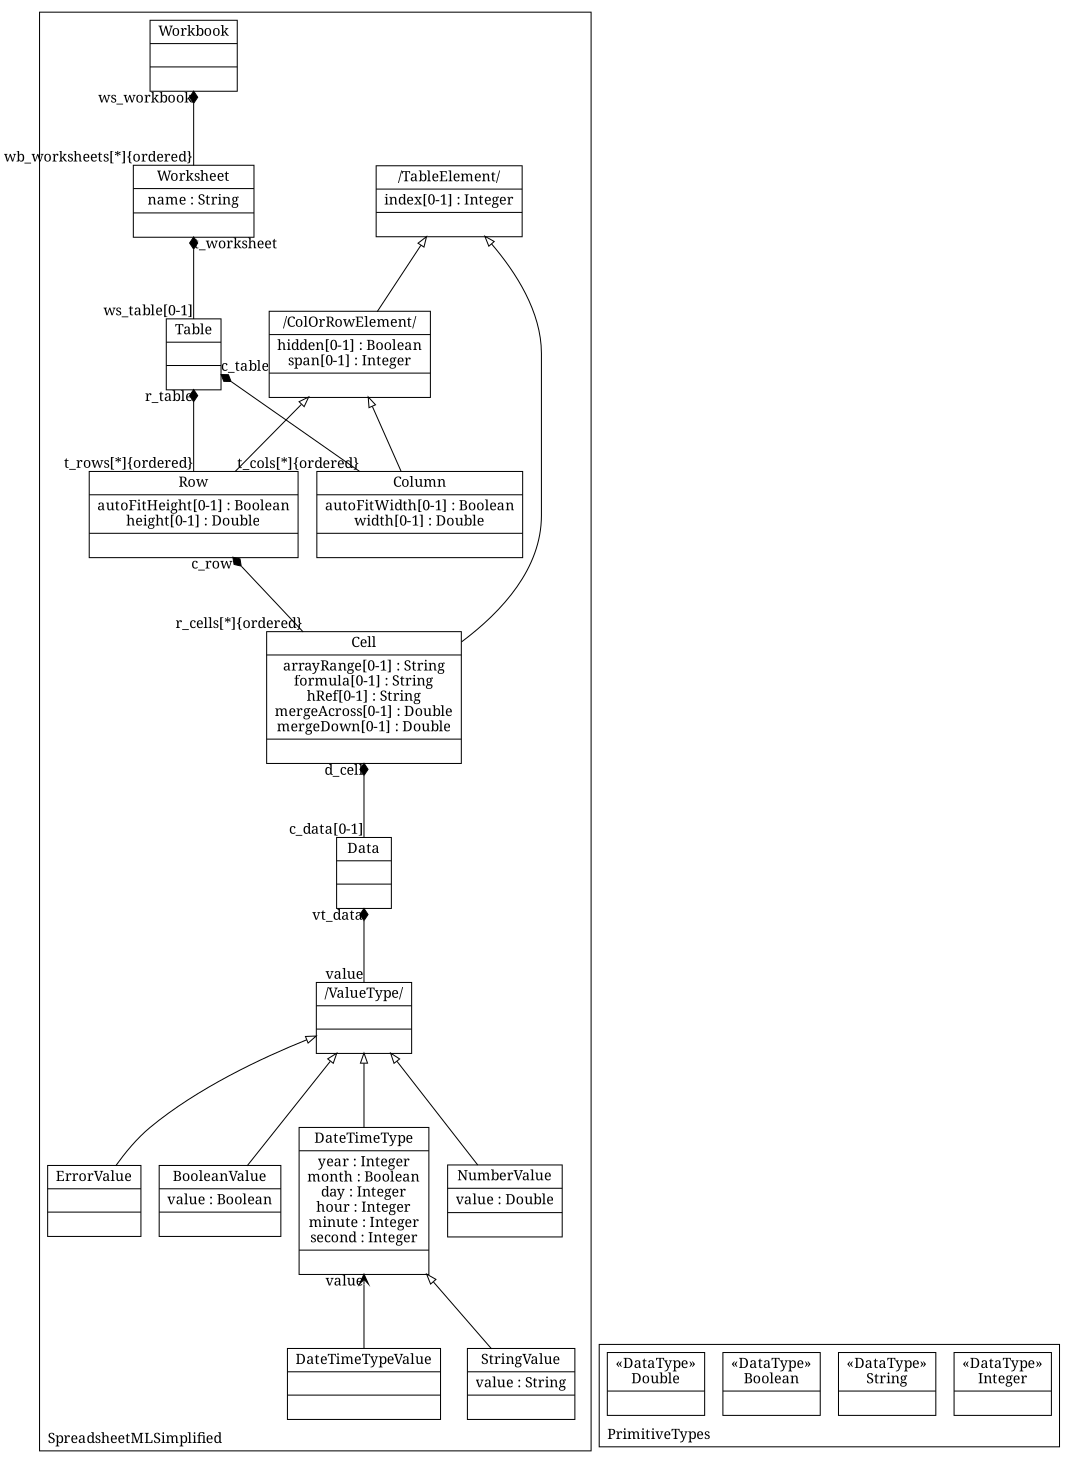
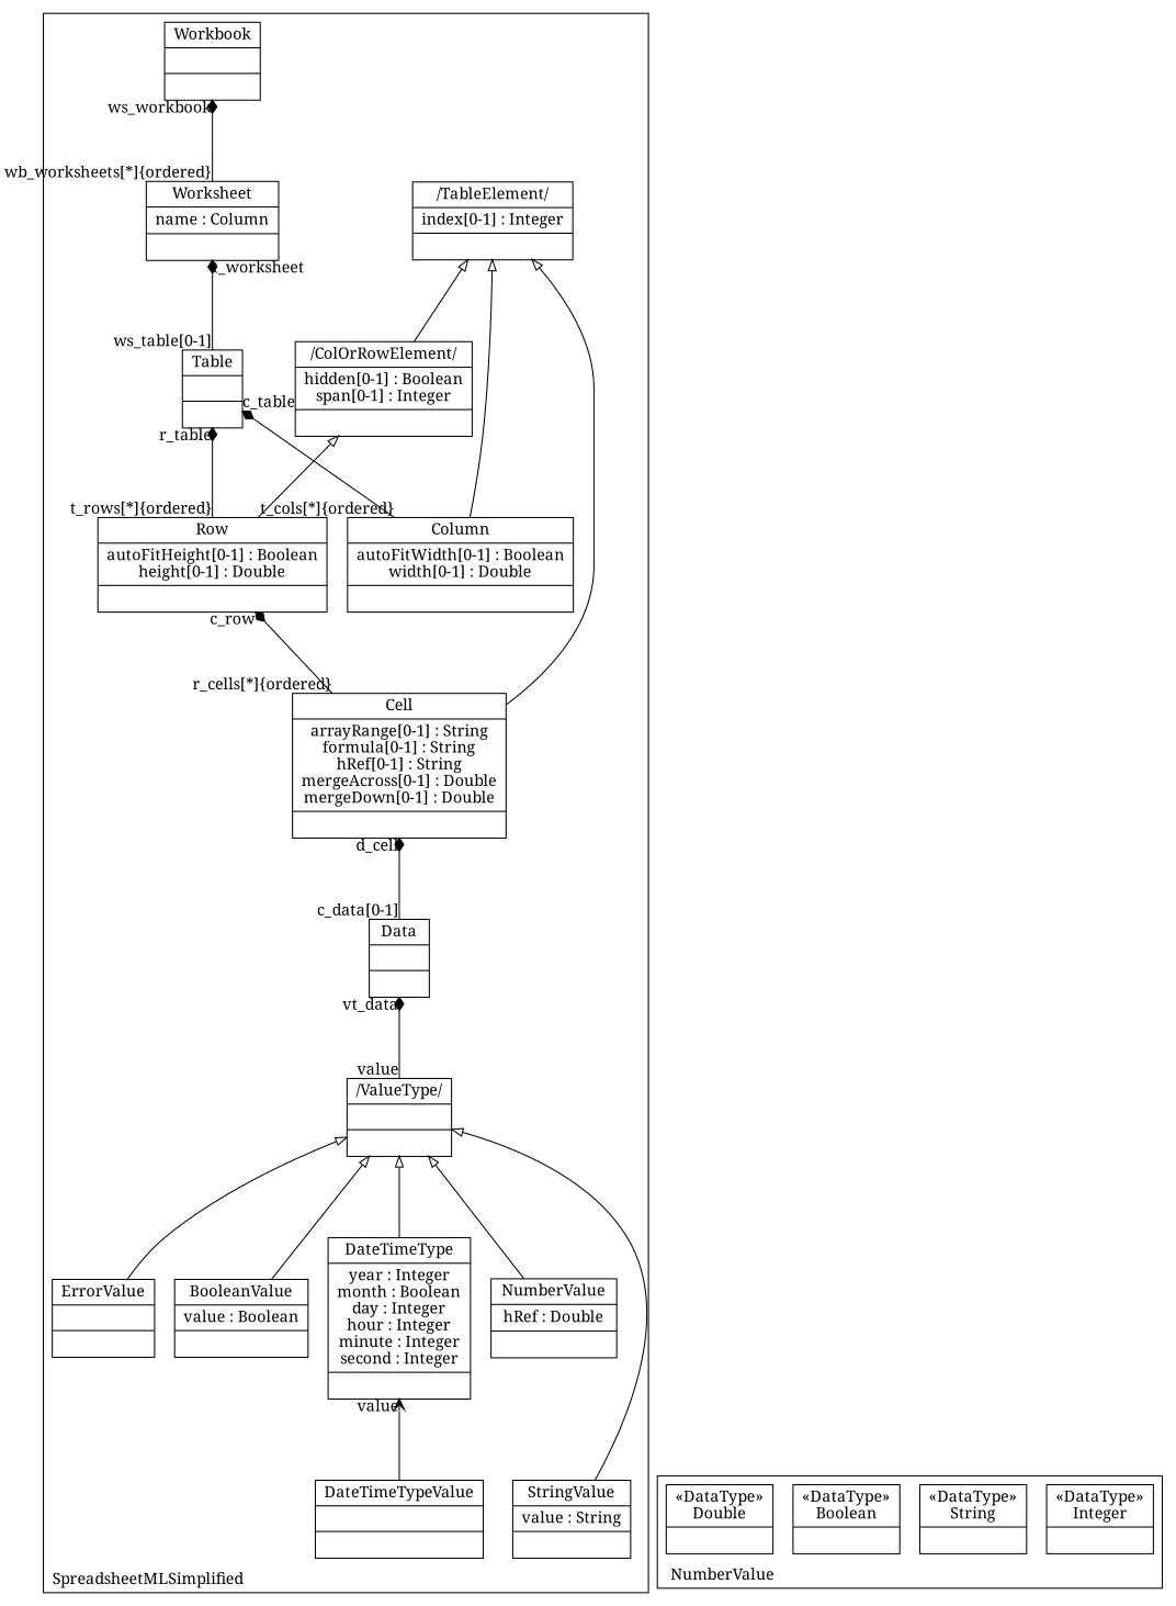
  digraph {
    compound=true
    fontname="Noto Serif"
    labeljust=l
    labelloc=t
    nodeSep=0.75
    rankdir=BT
    node [fontname="Noto Serif" shape=record]
    edge [arrowhead=onormal constraint=true fontname="Noto Serif" group=ValueType minlen=2]
    n1 [label="{DateTimeType|year : Integer\nmonth : Boolean\nday : Integer\nhour : Integer\nminute : Integer\nsecond : Integer| }"]
    n2 [label="{/ValueType/| | }"]
    n3 [label="{Data| | }"]
    n4 [label="{Cell|arrayRange[0-1] : String\nformula[0-1] : String\nhRef[0-1] : String\nmergeAcross[0-1] : Double\nmergeDown[0-1] : Double| }"]
    n5 [label="{StringValue|value : String| }"]
-   n6 [label="{NumberValue|value : Double| }"]
+   n6 [label="{NumberValue|hRef : Double| }"]
    n7 [label="{DateTimeTypeValue| | }"]
    n8 [label="{BooleanValue|value : Boolean| }"]
    n9 [label="{ErrorValue| | }"]
    n10 [label="{Workbook| | }"]
-   n11 [label="{Worksheet|name : String| }"]
+   n11 [label="{Worksheet|name : Column| }"]
    n12 [label="{Table| | }"]
    n13 [label="{/TableElement/|index[0-1] : Integer| }"]
    n14 [label="{/ColOrRowElement/|hidden[0-1] : Boolean\nspan[0-1] : Integer| }"]
    n15 [label="{Column|autoFitWidth[0-1] : Boolean\nwidth[0-1] : Double| }"]
    n16 [label="{Row|autoFitHeight[0-1] : Boolean\nheight[0-1] : Double| }"]
    n17 [label="{&#171;DataType&#187;\nInteger|}"]
    n18 [label="{&#171;DataType&#187;\nString|}"]
    n19 [label="{&#171;DataType&#187;\nBoolean|}"]
    n20 [label="{&#171;DataType&#187;\nDouble|}"]
    subgraph cluster_1 {
      color=black
      label=SpreadsheetMLSimplified
      n1
      n2
      n3
      n4
      n5
      n6
      n7
      n8
      n9
      n10
      n11
      n12
      n13
      n14
      n15
      n16
    }
    subgraph cluster_2 {
      color=black
-     label=PrimitiveTypes
+     label=NumberValue
      n17
      n18
      n19
      n20
    }
    n1 -> n2
    n2 -> n3 [arrowhead=diamond arrowtail=none group=Data headlabel=vt_data taillabel=value]
    n3 -> n4 [arrowhead=diamond arrowtail=none group=Cell headlabel=d_cell taillabel="c_data[0-1]"]
    n4 -> n13 [group=TableElement]
    n4 -> n16 [arrowhead=diamond arrowtail=none group=Row headlabel=c_row taillabel="r_cells[*]{ordered}"]
-   n5 -> n1
+   n5 -> n2
    n6 -> n2
    n7 -> n1 [arrowhead=vee arrowtail=diamond group=DateTimeType headlabel=value]
    n8 -> n2
    n9 -> n2
    n11 -> n10 [arrowhead=diamond arrowtail=none group=Workbook headlabel=ws_workbook taillabel="wb_worksheets[*]{ordered}"]
    n12 -> n11 [arrowhead=diamond arrowtail=none group=Worksheet headlabel=t_worksheet taillabel="ws_table[0-1]"]
    n14 -> n13 [group=TableElement]
    n15 -> n12 [arrowhead=diamond arrowtail=none group=Table headlabel=c_table taillabel="t_cols[*]{ordered}"]
-   n15 -> n14 [group=ColOrRowElement]
+   n15 -> n13 [group=ColOrRowElement]
    n16 -> n12 [arrowhead=diamond arrowtail=none group=Table headlabel=r_table taillabel="t_rows[*]{ordered}"]
    n16 -> n14 [group=ColOrRowElement]
  }
